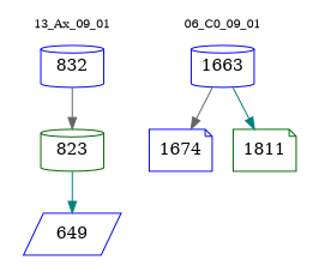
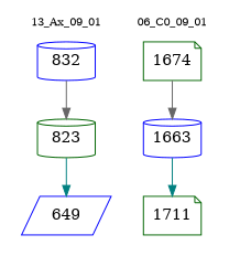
  digraph {
    node [color=blue shape=cylinder]
    edge [color=gray40]
    n1 [label=832]
    n2 [color=darkgreen label=823]
    n3 [label=649 shape=parallelogram]
-   n4 [label=1674 shape=note]
+   n4 [color=darkgreen label=1674 shape=note]
    n5 [label=1663]
-   n6 [color=darkgreen label=1811 shape=note]
+   n6 [color=darkgreen label=1711 shape=note]
    subgraph cluster_1 {
      color=white
      fontsize=10
      label="13_Ax_09_01"
      n1
      n2
      n3
    }
    subgraph cluster_2 {
      color=white
      fontsize=10
      label="06_C0_09_01"
      n4
      n5
      n6
    }
    n1 -> n2
    n2 -> n3 [color=teal]
-   n5 -> n4
+   n4 -> n5
    n5 -> n6 [color=teal]
  }
